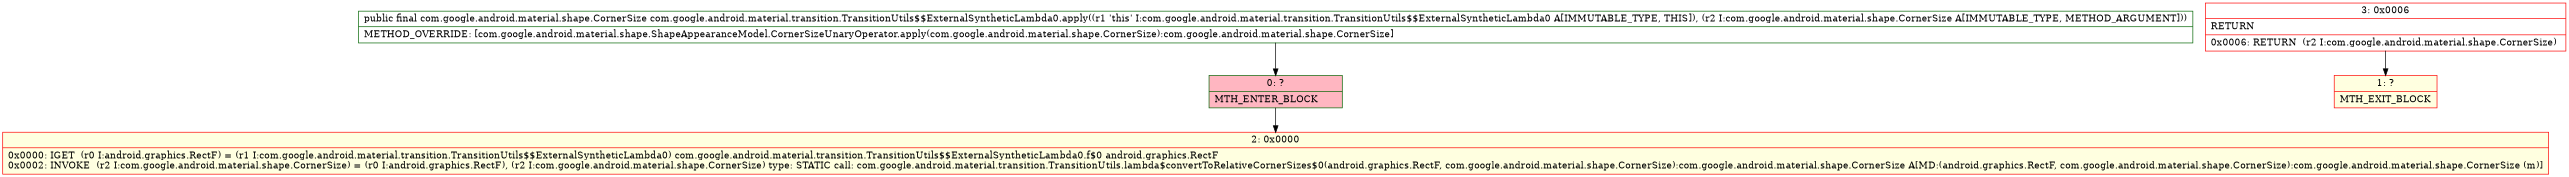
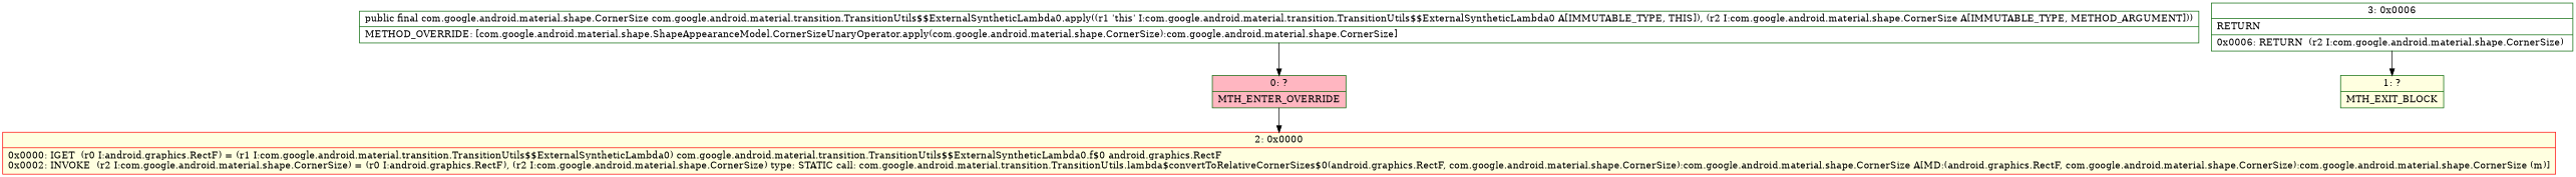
  digraph {
    node [color=darkgreen fillcolor=lightyellow shape=record style=filled]
-   n1 [fillcolor=lightpink label="{0\:\ ?|MTH_ENTER_BLOCK\l}"]
+   n1 [fillcolor=lightpink label="{0\:\ ?|MTH_ENTER_OVERRIDE\l}"]
    n2 [color=red label="{2\:\ 0x0000|0x0000: IGET  (r0 I:android.graphics.RectF) = (r1 I:com.google.android.material.transition.TransitionUtils$$ExternalSyntheticLambda0) com.google.android.material.transition.TransitionUtils$$ExternalSyntheticLambda0.f$0 android.graphics.RectF \l0x0002: INVOKE  (r2 I:com.google.android.material.shape.CornerSize) = (r0 I:android.graphics.RectF), (r2 I:com.google.android.material.shape.CornerSize) type: STATIC call: com.google.android.material.transition.TransitionUtils.lambda$convertToRelativeCornerSizes$0(android.graphics.RectF, com.google.android.material.shape.CornerSize):com.google.android.material.shape.CornerSize A[MD:(android.graphics.RectF, com.google.android.material.shape.CornerSize):com.google.android.material.shape.CornerSize (m)]\l}"]
-   n3 [color=red fillcolor=white label="{3\:\ 0x0006|RETURN\l|0x0006: RETURN  (r2 I:com.google.android.material.shape.CornerSize) \l}"]
-   n4 [color=red label="{1\:\ ?|MTH_EXIT_BLOCK\l}"]
+   n3 [fillcolor=white label="{3\:\ 0x0006|RETURN\l|0x0006: RETURN  (r2 I:com.google.android.material.shape.CornerSize) \l}"]
+   n4 [label="{1\:\ ?|MTH_EXIT_BLOCK\l}"]
    n5 [fillcolor=white label="{public final com.google.android.material.shape.CornerSize com.google.android.material.transition.TransitionUtils$$ExternalSyntheticLambda0.apply((r1 'this' I:com.google.android.material.transition.TransitionUtils$$ExternalSyntheticLambda0 A[IMMUTABLE_TYPE, THIS]), (r2 I:com.google.android.material.shape.CornerSize A[IMMUTABLE_TYPE, METHOD_ARGUMENT]))  | METHOD_OVERRIDE: [com.google.android.material.shape.ShapeAppearanceModel.CornerSizeUnaryOperator.apply(com.google.android.material.shape.CornerSize):com.google.android.material.shape.CornerSize]\l}"]
    n1 -> n2
    n3 -> n4
    n5 -> n1
  }
